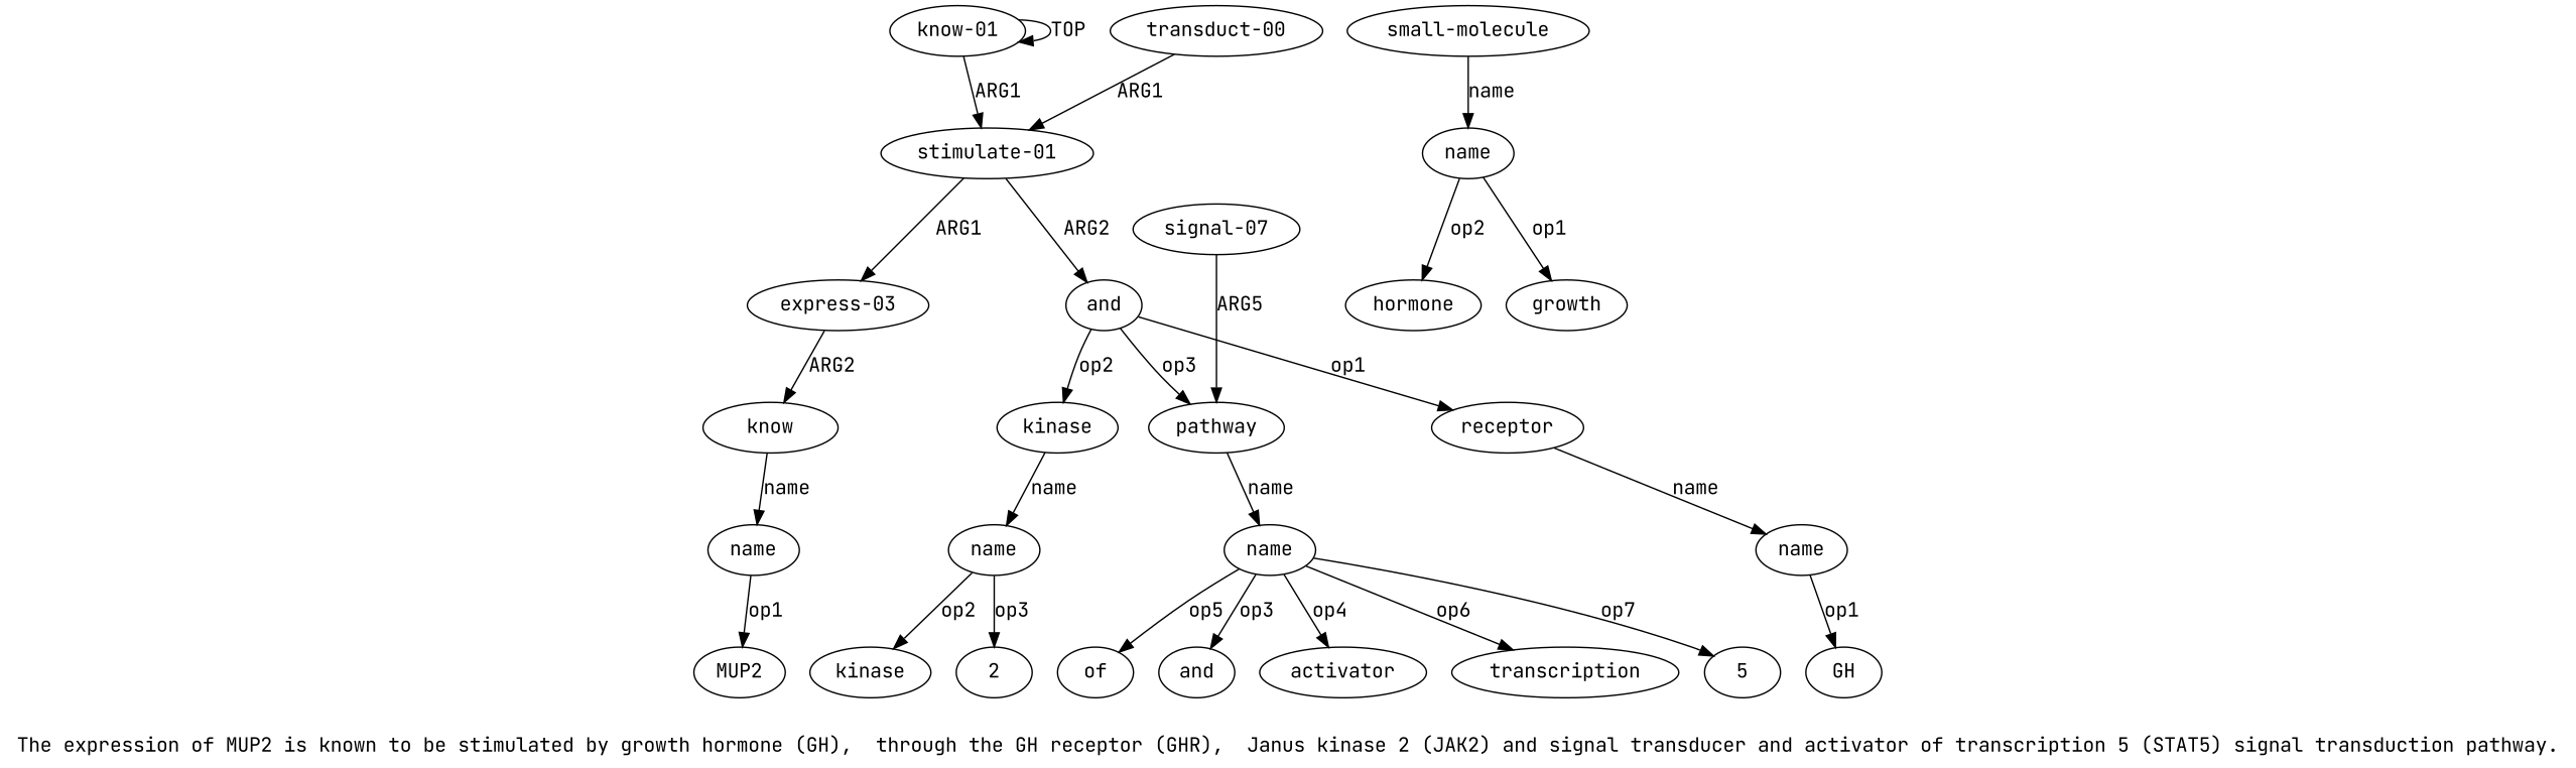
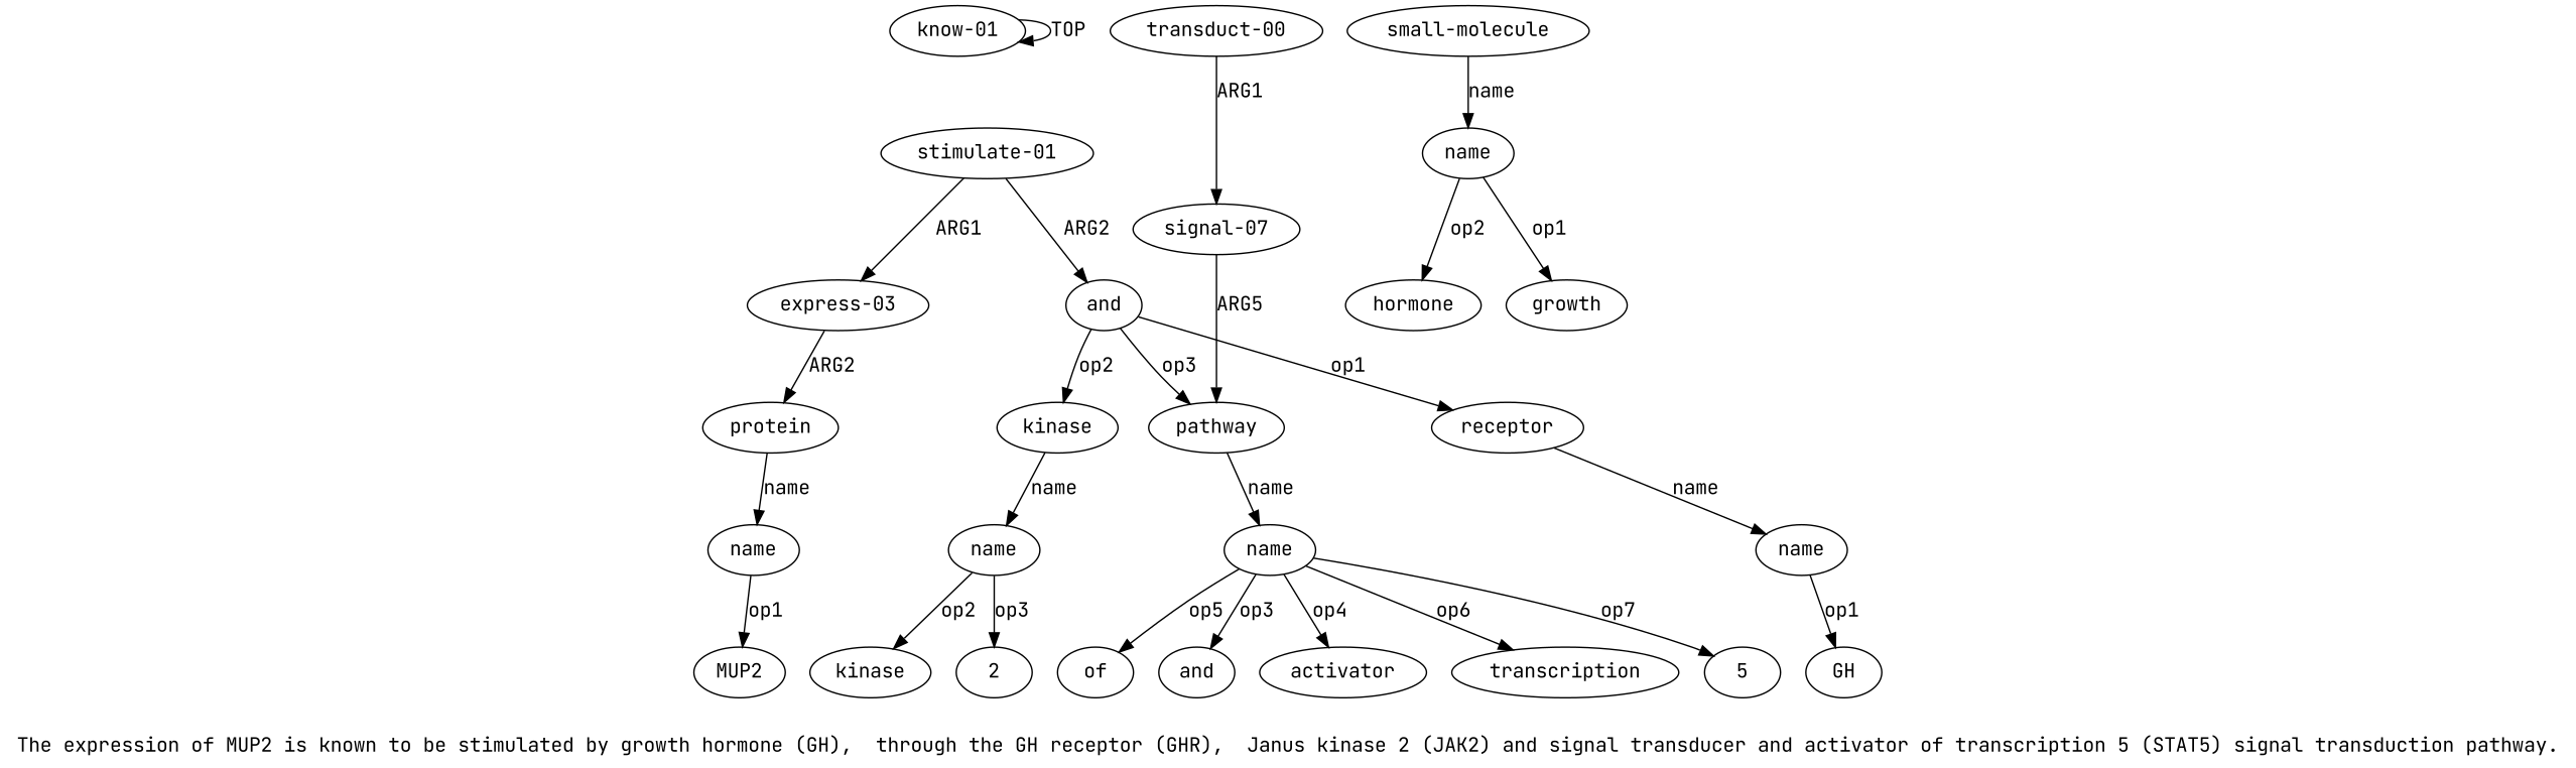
  digraph {
    fontname="JetBrains Mono"
    label="The expression of MUP2 is known to be stimulated by growth hormone (GH),  through the GH receptor (GHR),  Janus kinase 2 (JAK2) and signal transducer and activator of transcription 5 (STAT5) signal transduction pathway."
    node [color=black fontname="JetBrains Mono" gold_ind=-1 gold_label=name test_ind=-1 test_label=name]
    edge [color=black fontname="JetBrains Mono" gold_label=name test_label=name]
    n1 [gold_label=of label=of test_label=of]
    n2 [gold_label=MUP2 label=MUP2 test_label=MUP2]
    n3 [gold_label=hormone label=hormone test_label=hormone]
    n4 [gold_label=kinase label=kinase test_label=kinase]
    n5 [gold_ind=15 gold_label="transduct-00" label="transduct-00" test_ind=15 test_label="transduct-00"]
    n6 [gold_ind=14 gold_label="signal-07" label="signal-07" test_ind=14 test_label="signal-07"]
    n7 [gold_ind=12 gold_label=pathway label=pathway test_ind=12 test_label=pathway]
    n8 [gold_ind=13 label=name test_ind=13]
    n9 [gold_label=and label=and test_label=and]
    n10 [gold_label=activator label=activator test_label=activator]
    n11 [gold_label=transcription label=transcription test_label=transcription]
    n12 [gold_label=5 label=5 test_label=5]
    n13 [gold_ind=11 label=name test_ind=11]
    n14 [gold_label=2 label=2 test_label=2]
    n15 [gold_ind=10 gold_label=kinase label=kinase test_ind=10 test_label=kinase]
    n16 [gold_label=growth label=growth test_label=growth]
    n17 [gold_ind=1 gold_label="stimulate-01" label="stimulate-01" test_ind=1 test_label="stimulate-01"]
    n18 [gold_ind=4 gold_label="express-03" label="express-03" test_ind=4 test_label="express-03"]
    n19 [gold_ind=7 gold_label=and label=and test_ind=7 test_label=and]
    n20 [gold_ind=2 gold_label="small-molecule" label="small-molecule" test_ind=2 test_label="small-molecule"]
    n21 [gold_ind=3 label=name test_ind=3]
-   n22 [gold_ind=5 gold_label=protein label=know test_ind=5 test_label=protein]
+   n22 [gold_ind=5 gold_label=protein label=protein test_ind=5 test_label=protein]
    n23 [gold_ind=8 gold_label=receptor label=receptor test_ind=8 test_label=receptor]
    n24 [gold_ind=6 label=name test_ind=6]
    n25 [gold_ind=9 label=name test_ind=9]
    n26 [gold_ind=0 gold_label="know-01" label="know-01" test_ind=0 test_label="know-01"]
    n27 [gold_label=GH label=GH test_label=GH]
-   n5 -> n17 [gold_label=ARG1 label=ARG1 test_label=ARG1]
+   n5 -> n6 [gold_label=ARG1 label=ARG1 test_label=ARG1]
    n6 -> n7 [gold_label=ARG0 label=ARG5 test_label=ARG0]
    n7 -> n8 [label=name]
    n8 -> n1 [gold_label=op5 label=op5 test_label=op5]
    n8 -> n9 [gold_label=op3 label=op3 test_label=op3]
    n8 -> n10 [gold_label=op4 label=op4 test_label=op4]
    n8 -> n11 [gold_label=op6 label=op6 test_label=op6]
    n8 -> n12 [gold_label=op7 label=op7 test_label=op7]
    n13 -> n4 [gold_label=op2 label=op2 test_label=op2]
    n13 -> n14 [gold_label=op3 label=op3 test_label=op3]
    n15 -> n13 [label=name]
    n17 -> n18 [gold_label=ARG1 label=ARG1 test_label=ARG1]
    n17 -> n19 [gold_label=ARG2 label=ARG2 test_label=ARG2]
    n18 -> n22 [gold_label=ARG2 label=ARG2 test_label=ARG2]
    n19 -> n7 [gold_label=op3 label=op3 test_label=op3]
    n19 -> n15 [gold_label=op2 label=op2 test_label=op2]
    n19 -> n23 [gold_label=op1 label=op1 test_label=op1]
    n20 -> n21 [label=name]
    n21 -> n3 [gold_label=op2 label=op2 test_label=op2]
    n21 -> n16 [gold_label=op1 label=op1 test_label=op1]
    n22 -> n24 [label=name]
    n23 -> n25 [label=name]
    n24 -> n2 [gold_label=op1 label=op1 test_label=op1]
    n25 -> n27 [gold_label=op1 label=op1 test_label=op1]
-   n26 -> n17 [gold_label=ARG1 label=ARG1 test_label=ARG1]
    n26 -> n26 [gold_label=TOP label=TOP test_label=TOP]
  }
